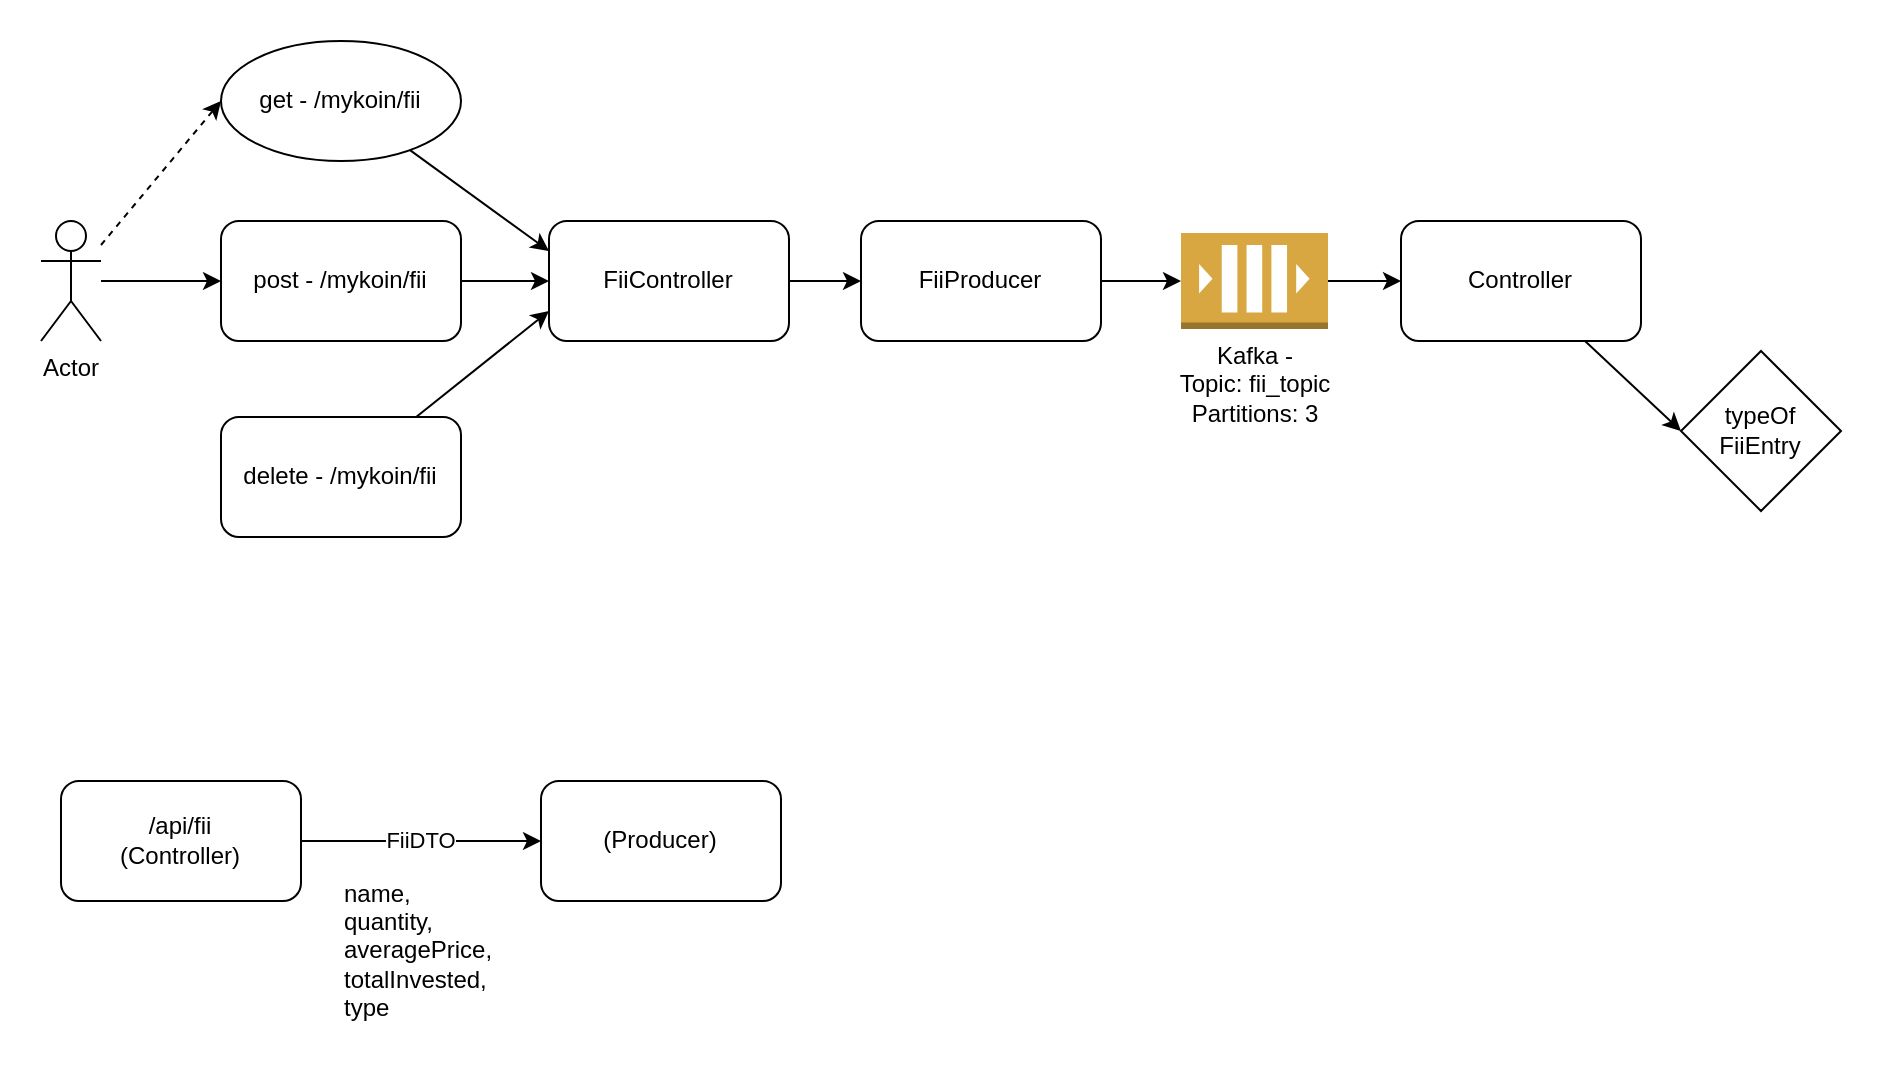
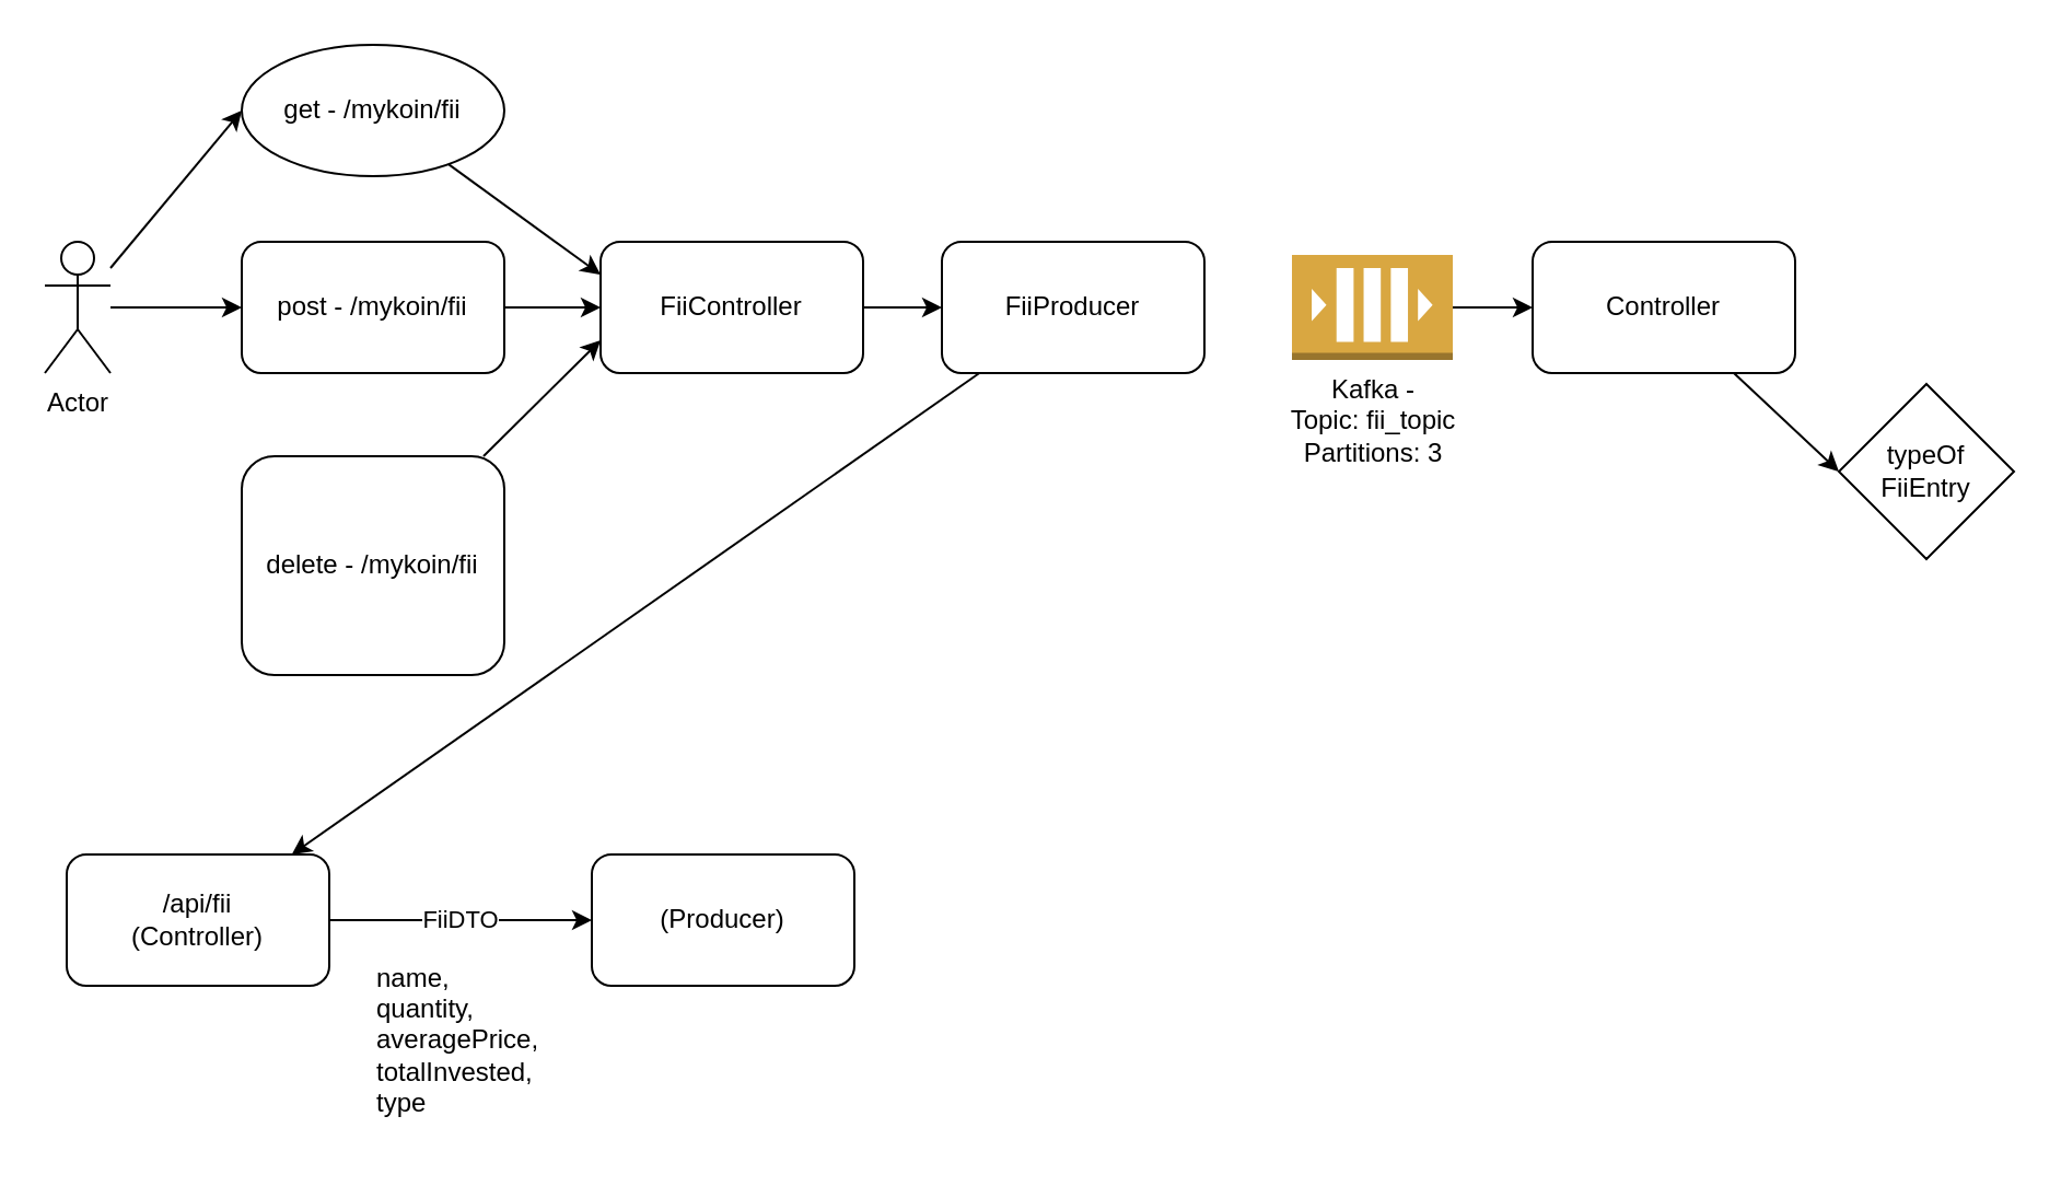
  <mxCell id="0" />
  <mxCell id="1" parent="0" />
  <mxCell id="2" style="edgeStyle=orthogonalEdgeStyle;rounded=0;orthogonalLoop=1;jettySize=auto;html=1;entryX=0;entryY=0.5;entryDx=0;entryDy=0;" parent="1" source="4" target="6" edge="1"><mxGeometry relative="1" as="geometry" /></mxCell>
- <mxCell id="3" style="edgeStyle=none;rounded=0;orthogonalLoop=1;jettySize=auto;html=1;entryX=0;entryY=0.5;entryDx=0;entryDy=0;dashed=1;" parent="1" source="4" target="12" edge="1"><mxGeometry relative="1" as="geometry" /></mxCell>
+ <mxCell id="3" style="edgeStyle=none;rounded=0;orthogonalLoop=1;jettySize=auto;html=1;entryX=0;entryY=0.5;entryDx=0;entryDy=0;" parent="1" source="4" target="12" edge="1"><mxGeometry relative="1" as="geometry" /></mxCell>
  <mxCell id="4" value="Actor" style="shape=umlActor;verticalLabelPosition=bottom;verticalAlign=top;html=1;outlineConnect=0;" parent="1" vertex="1"><mxGeometry x="20" y="110" width="30" height="60" as="geometry" /></mxCell>
  <mxCell id="5" style="edgeStyle=orthogonalEdgeStyle;rounded=0;orthogonalLoop=1;jettySize=auto;html=1;entryX=0;entryY=0.5;entryDx=0;entryDy=0;" parent="1" source="6" target="10" edge="1"><mxGeometry relative="1" as="geometry" /></mxCell>
  <mxCell id="6" value="post - /mykoin/fii" style="rounded=1;whiteSpace=wrap;html=1;" parent="1" vertex="1"><mxGeometry x="110" y="110" width="120" height="60" as="geometry" /></mxCell>
  <mxCell id="7" style="edgeStyle=none;rounded=0;orthogonalLoop=1;jettySize=auto;html=1;entryX=0;entryY=0.5;entryDx=0;entryDy=0;" parent="1" source="8" target="18" edge="1"><mxGeometry relative="1" as="geometry" /></mxCell>
  <mxCell id="8" value="Kafka - &lt;br&gt;Topic: fii_topic&lt;br&gt;Partitions: 3" style="outlineConnect=0;dashed=0;verticalLabelPosition=bottom;verticalAlign=top;align=center;html=1;shape=mxgraph.aws3.queue;fillColor=#D9A741;gradientColor=none;" parent="1" vertex="1"><mxGeometry x="590" y="116" width="73.5" height="48" as="geometry" /></mxCell>
  <mxCell id="9" style="edgeStyle=none;rounded=0;orthogonalLoop=1;jettySize=auto;html=1;entryX=0;entryY=0.5;entryDx=0;entryDy=0;" parent="1" source="10" target="16" edge="1"><mxGeometry relative="1" as="geometry" /></mxCell>
  <mxCell id="10" value="FiiController" style="rounded=1;whiteSpace=wrap;html=1;" parent="1" vertex="1"><mxGeometry x="274" y="110" width="120" height="60" as="geometry" /></mxCell>
  <mxCell id="11" style="edgeStyle=none;rounded=0;orthogonalLoop=1;jettySize=auto;html=1;entryX=0;entryY=0.25;entryDx=0;entryDy=0;" parent="1" source="12" target="10" edge="1"><mxGeometry relative="1" as="geometry" /></mxCell>
  <mxCell id="12" value="get - /mykoin/fii" style="ellipse;whiteSpace=wrap;html=1;" parent="1" vertex="1"><mxGeometry x="110" y="20" width="120" height="60" as="geometry" /></mxCell>
  <mxCell id="13" style="edgeStyle=none;rounded=0;orthogonalLoop=1;jettySize=auto;html=1;entryX=0;entryY=0.75;entryDx=0;entryDy=0;" parent="1" source="14" target="10" edge="1"><mxGeometry relative="1" as="geometry" /></mxCell>
- <mxCell id="14" value="delete - /mykoin/fii" style="rounded=1;whiteSpace=wrap;html=1;" parent="1" vertex="1"><mxGeometry x="110" y="208" width="120" height="60" as="geometry" /></mxCell>
- <mxCell id="15" style="edgeStyle=none;rounded=0;orthogonalLoop=1;jettySize=auto;html=1;entryX=0;entryY=0.5;entryDx=0;entryDy=0;entryPerimeter=0;" parent="1" source="16" target="8" edge="1"><mxGeometry relative="1" as="geometry" /></mxCell>
+ <mxCell id="14" value="delete - /mykoin/fii" style="rounded=1;whiteSpace=wrap;html=1;" parent="1" vertex="1"><mxGeometry x="110" y="208" width="120" height="100" as="geometry" /></mxCell>
+ <mxCell id="15" style="edgeStyle=none;rounded=0;orthogonalLoop=1;jettySize=auto;html=1;" parent="1" source="16" target="21" edge="1"><mxGeometry relative="1" as="geometry" /></mxCell>
  <mxCell id="16" value="FiiProducer" style="rounded=1;whiteSpace=wrap;html=1;" parent="1" vertex="1"><mxGeometry x="430" y="110" width="120" height="60" as="geometry" /></mxCell>
  <mxCell id="17" style="edgeStyle=none;rounded=0;orthogonalLoop=1;jettySize=auto;html=1;entryX=0;entryY=0.5;entryDx=0;entryDy=0;" parent="1" source="18" target="19" edge="1"><mxGeometry relative="1" as="geometry" /></mxCell>
  <mxCell id="18" value="Controller" style="rounded=1;whiteSpace=wrap;html=1;" parent="1" vertex="1"><mxGeometry x="700" y="110" width="120" height="60" as="geometry" /></mxCell>
  <mxCell id="19" value="typeOf&lt;br&gt;FiiEntry" style="rhombus;whiteSpace=wrap;html=1;" parent="1" vertex="1"><mxGeometry x="840" y="175" width="80" height="80" as="geometry" /></mxCell>
  <mxCell id="20" value="FiiDTO" style="edgeStyle=orthogonalEdgeStyle;rounded=0;orthogonalLoop=1;jettySize=auto;html=1;entryX=0;entryY=0.5;entryDx=0;entryDy=0;" parent="1" source="21" target="22" edge="1"><mxGeometry relative="1" as="geometry" /></mxCell>
  <mxCell id="21" value="/api/fii&lt;br&gt;(Controller)" style="rounded=1;whiteSpace=wrap;html=1;" parent="1" vertex="1"><mxGeometry x="30" y="390" width="120" height="60" as="geometry" /></mxCell>
  <mxCell id="22" value="(Producer)" style="rounded=1;whiteSpace=wrap;html=1;" parent="1" vertex="1"><mxGeometry x="270" y="390" width="120" height="60" as="geometry" /></mxCell>
  <mxCell id="23" value="name,&lt;br&gt;quantity,&lt;br&gt;averagePrice,&lt;br&gt;totalInvested,&lt;br&gt;type" style="text;html=1;align=left;verticalAlign=middle;resizable=0;points=[];autosize=1;strokeColor=none;fillColor=none;" parent="1" vertex="1"><mxGeometry x="170" y="430" width="100" height="90" as="geometry" /></mxCell>
